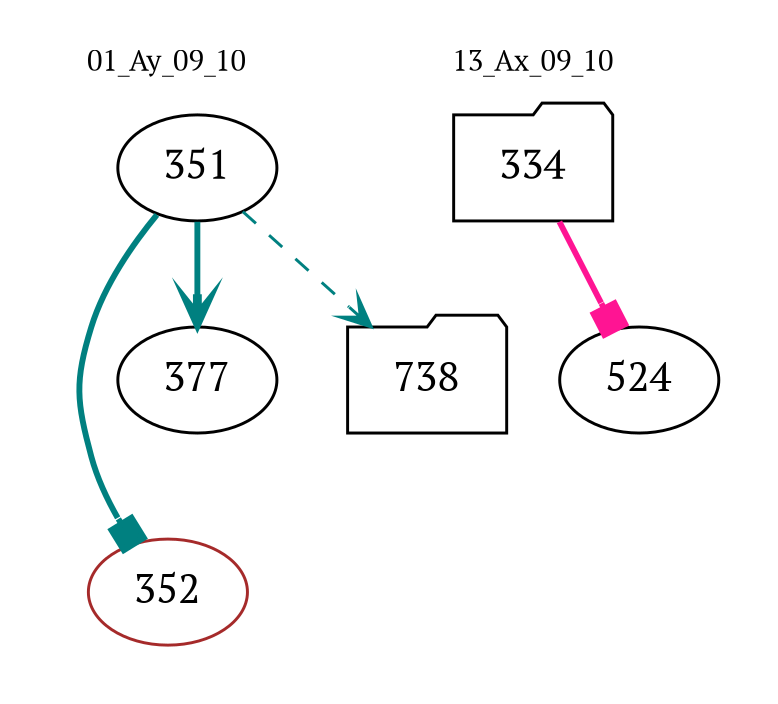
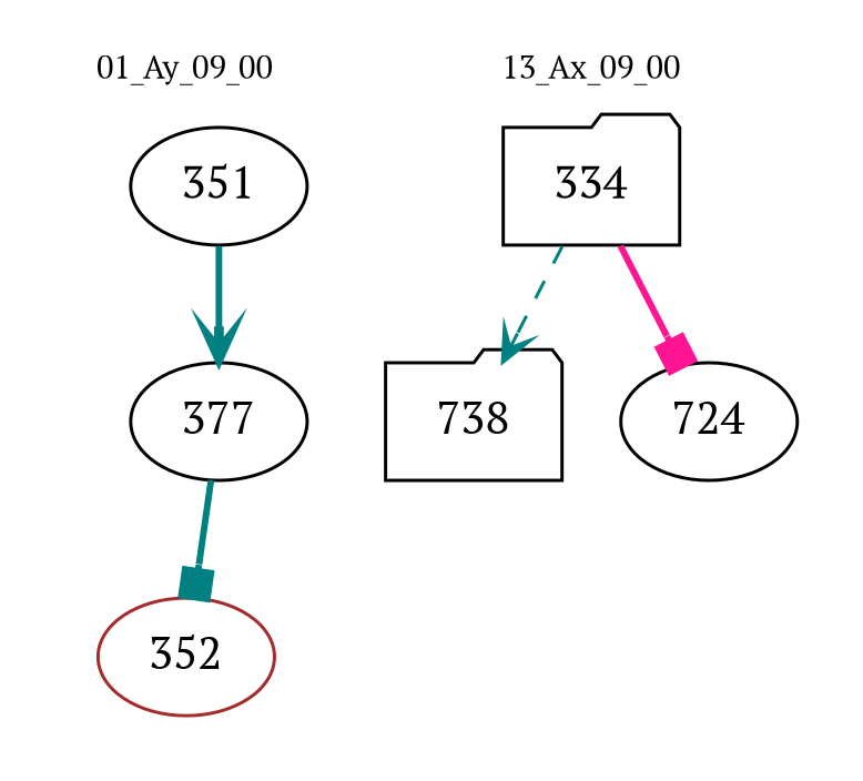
  digraph {
    fontname="PT Serif"
    node [color=black fontname="PT Serif" shape=ellipse]
    edge [arrowhead=box color=teal fontname="PT Serif" style=bold]
    n1 [label=351]
    n2 [color=brown label=352]
    n3 [label=377]
    n4 [label=334 shape=folder]
-   n5 [label=524]
+   n5 [label=724]
    n6 [label=738 shape=folder]
    subgraph cluster_1 {
      color=white
      fontsize=10
-     label="01_Ay_09_10"
+     label="01_Ay_09_00"
      n1
      n2
      n3
    }
    subgraph cluster_2 {
      color=white
      fontsize=10
-     label="13_Ax_09_10"
+     label="13_Ax_09_00"
      n4
      n5
      n6
    }
-   n1 -> n2
+   n3 -> n2
    n1 -> n3 [arrowhead=vee]
    n4 -> n5 [color=deeppink]
-   n1 -> n6 [arrowhead=vee style=dashed]
+   n4 -> n6 [arrowhead=vee style=dashed]
  }
